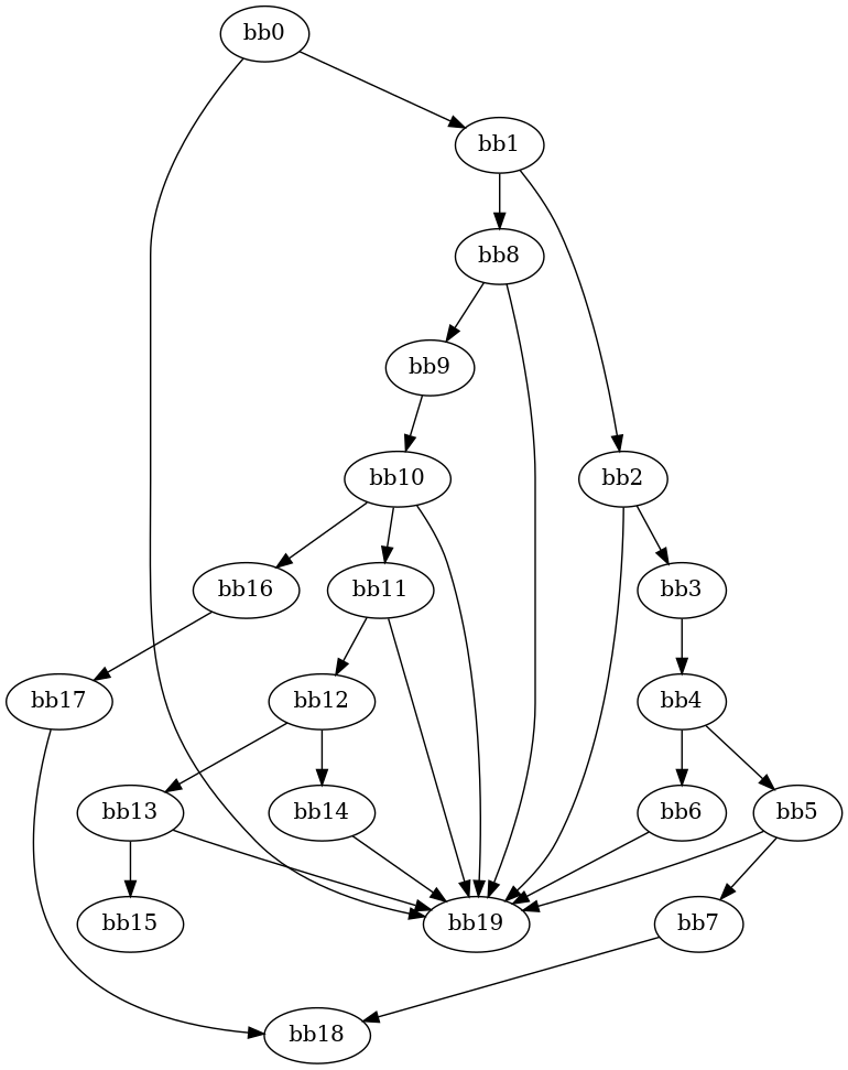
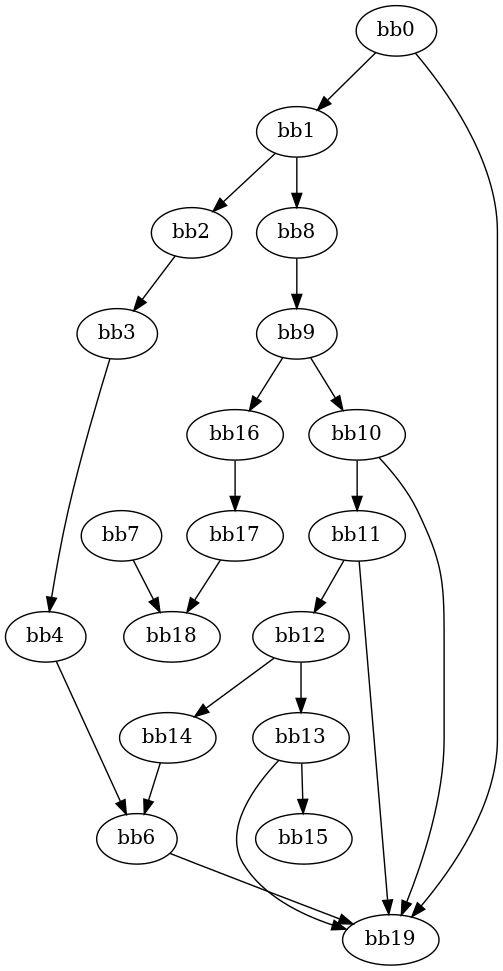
  digraph {
    n1 [label="bb0\l"]
    n2 [label="bb1\l"]
    n3 [label="bb19\l"]
    n4 [label="bb2\l"]
    n5 [label="bb8\l"]
    n6 [label="bb3\l"]
    n7 [label="bb9\l"]
    n8 [label="bb4\l"]
-   n9 [label="bb5\l"]
    n10 [label="bb6\l"]
    n11 [label="bb7\l"]
    n12 [label="bb18\l"]
    n13 [label="bb10\l"]
    n14 [label="bb16\l"]
    n15 [label="bb11\l"]
    n16 [label="bb17\l"]
    n17 [label="bb12\l"]
    n18 [label="bb13\l"]
    n19 [label="bb14\l"]
    n20 [label="bb15\l"]
    n1 -> n2
    n1 -> n3
    n2 -> n4
    n2 -> n5
-   n4 -> n3
    n4 -> n6
-   n5 -> n3
    n5 -> n7
    n6 -> n8
    n7 -> n13
-   n13 -> n14
-   n8 -> n9
+   n7 -> n14
    n8 -> n10
-   n9 -> n3
-   n9 -> n11
    n10 -> n3
    n11 -> n12
    n13 -> n3
    n13 -> n15
    n14 -> n16
    n15 -> n3
    n15 -> n17
    n16 -> n12
    n17 -> n18
    n17 -> n19
    n18 -> n3
    n18 -> n20
-   n19 -> n3
+   n19 -> n10
  }
